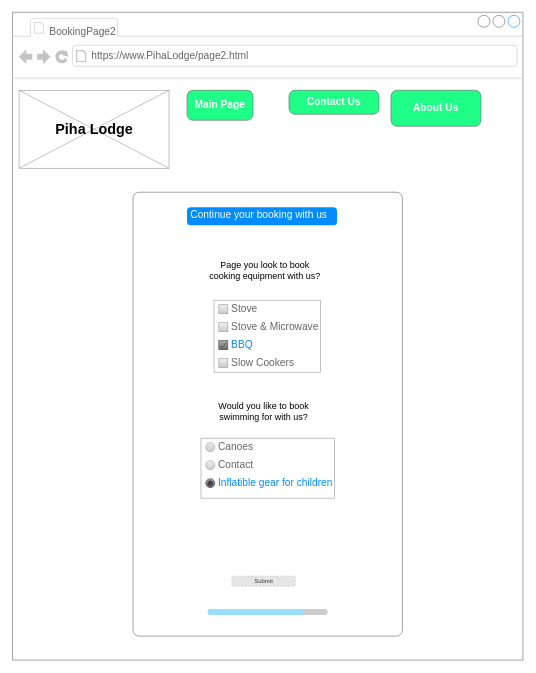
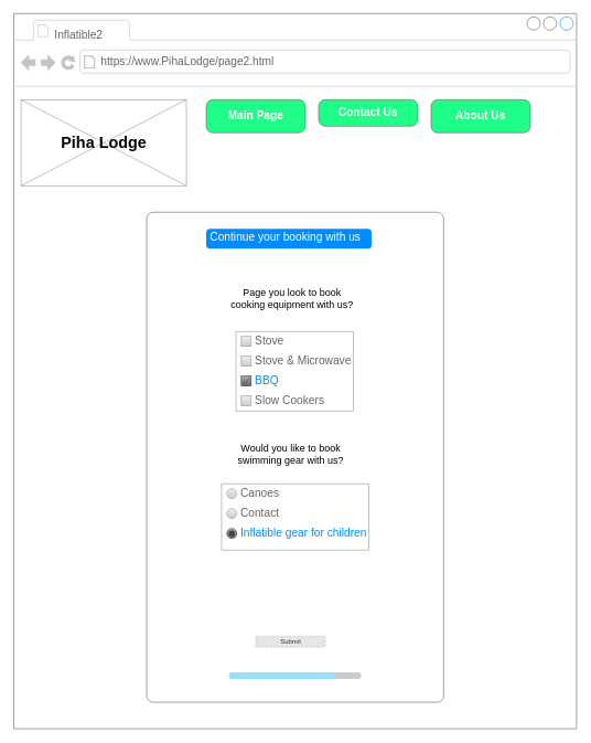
  <mxCell id="0" />
  <mxCell id="1" parent="0" />
  <mxCell id="2" value="" style="strokeWidth=1;shadow=0;dashed=0;align=center;html=1;shape=mxgraph.mockup.containers.browserWindow;rSize=0;strokeColor=#666666;strokeColor2=#008cff;strokeColor3=#c4c4c4;mainText=,;recursiveResize=0;" vertex="1" parent="1"><mxGeometry x="20" y="20" width="851" height="1080" as="geometry" /></mxCell>
- <mxCell id="3" value="BookingPage2" style="strokeWidth=1;shadow=0;dashed=0;align=center;html=1;shape=mxgraph.mockup.containers.anchor;fontSize=17;fontColor=#666666;align=left;whiteSpace=wrap;" vertex="1" parent="2"><mxGeometry x="60" y="20" width="110" height="26" as="geometry" /></mxCell>
+ <mxCell id="3" value="Inflatible2" style="strokeWidth=1;shadow=0;dashed=0;align=center;html=1;shape=mxgraph.mockup.containers.anchor;fontSize=17;fontColor=#666666;align=left;whiteSpace=wrap;" vertex="1" parent="2"><mxGeometry x="60" y="20" width="110" height="26" as="geometry" /></mxCell>
  <mxCell id="4" value="https://www.PihaLodge/page2.html" style="strokeWidth=1;shadow=0;dashed=0;align=center;html=1;shape=mxgraph.mockup.containers.anchor;rSize=0;fontSize=17;fontColor=#666666;align=left;" vertex="1" parent="2"><mxGeometry x="130" y="60" width="250" height="26" as="geometry" /></mxCell>
  <mxCell id="5" value="" style="verticalLabelPosition=bottom;shadow=0;dashed=0;align=center;html=1;verticalAlign=top;strokeWidth=1;shape=mxgraph.mockup.graphics.simpleIcon;strokeColor=#999999;" vertex="1" parent="2"><mxGeometry x="11" y="130" width="250" height="130" as="geometry" /></mxCell>
  <mxCell id="6" value="Piha Lodge" style="text;strokeColor=none;fillColor=none;html=1;fontSize=24;fontStyle=1;verticalAlign=middle;align=center;" vertex="1" parent="2"><mxGeometry x="86" y="175" width="100" height="40" as="geometry" /></mxCell>
- <mxCell id="7" value="About Us" style="strokeWidth=1;shadow=0;dashed=0;align=center;html=1;shape=mxgraph.mockup.buttons.button;strokeColor=#666666;fontColor=#ffffff;mainText=;buttonStyle=round;fontSize=17;fontStyle=1;fillColor=#1FFF87;whiteSpace=wrap;" vertex="1" parent="2"><mxGeometry x="631" y="130" width="150" height="60" as="geometry" /></mxCell>
+ <mxCell id="7" value="About Us" style="strokeWidth=1;shadow=0;dashed=0;align=center;html=1;shape=mxgraph.mockup.buttons.button;strokeColor=#666666;fontColor=#ffffff;mainText=;buttonStyle=round;fontSize=17;fontStyle=1;fillColor=#1FFF87;whiteSpace=wrap;" vertex="1" parent="2"><mxGeometry x="631" y="130" width="150" height="50" as="geometry" /></mxCell>
  <mxCell id="8" value="Contact Us" style="strokeWidth=1;shadow=0;dashed=0;align=center;html=1;shape=mxgraph.mockup.buttons.button;strokeColor=#666666;fontColor=#ffffff;mainText=;buttonStyle=round;fontSize=17;fontStyle=1;fillColor=#1FFF87;whiteSpace=wrap;labelBackgroundColor=none;" vertex="1" parent="2"><mxGeometry x="461" y="130" width="150" height="40" as="geometry" /></mxCell>
- <mxCell id="9" value="Main Page" style="strokeWidth=1;shadow=0;dashed=0;align=center;html=1;shape=mxgraph.mockup.buttons.button;strokeColor=#666666;fontColor=#ffffff;mainText=;buttonStyle=round;fontSize=17;fontStyle=1;fillColor=#1FFF87;whiteSpace=wrap;" vertex="1" parent="2"><mxGeometry x="291" y="130" width="110" height="50" as="geometry" /></mxCell>
+ <mxCell id="9" value="Main Page" style="strokeWidth=1;shadow=0;dashed=0;align=center;html=1;shape=mxgraph.mockup.buttons.button;strokeColor=#666666;fontColor=#ffffff;mainText=;buttonStyle=round;fontSize=17;fontStyle=1;fillColor=#1FFF87;whiteSpace=wrap;" vertex="1" parent="2"><mxGeometry x="291" y="130" width="150" height="50" as="geometry" /></mxCell>
  <mxCell id="10" value="" style="shape=mxgraph.mockup.containers.marginRect;rectMarginTop=10;strokeColor=#666666;strokeWidth=1;dashed=0;rounded=1;arcSize=5;recursiveResize=0;html=1;whiteSpace=wrap;" vertex="1" parent="2"><mxGeometry x="201" y="290" width="449" height="750" as="geometry" /></mxCell>
  <mxCell id="11" value="Continue your booking with us" style="shape=rect;strokeColor=none;fillColor=#008cff;strokeWidth=1;dashed=0;rounded=1;arcSize=20;fontColor=#ffffff;fontSize=17;spacing=2;spacingTop=-2;align=left;autosize=1;spacingLeft=4;resizeWidth=0;resizeHeight=0;perimeter=none;html=1;whiteSpace=wrap;" vertex="1" parent="10"><mxGeometry x="90" y="35" width="250" height="30" as="geometry" /></mxCell>
  <mxCell id="12" value="Page you look to book cooking equipment with us?" style="text;html=1;strokeColor=none;fillColor=none;align=center;verticalAlign=middle;whiteSpace=wrap;overflow=hidden;fontSize=15;" vertex="1" parent="10"><mxGeometry x="124.5" y="120" width="190" height="40" as="geometry" /></mxCell>
  <mxCell id="13" value="" style="verticalLabelPosition=bottom;shadow=0;dashed=0;align=center;html=1;verticalAlign=top;strokeWidth=1;shape=mxgraph.mockup.misc.progressBar;fillColor=#cccccc;strokeColor=none;fillColor2=#99ddff;barPos=80;" vertex="1" parent="10"><mxGeometry x="124.5" y="700" width="200" height="20" as="geometry" /></mxCell>
  <mxCell id="14" value="Submit" style="rounded=1;html=1;shadow=0;dashed=1;whiteSpace=wrap;fontSize=10;fillColor=#E6E6E6;align=center;strokeColor=#B3B3B3;fontColor=#333333;" vertex="1" parent="10"><mxGeometry x="164.75" y="650" width="105.5" height="16.88" as="geometry" /></mxCell>
  <mxCell id="15" value="" style="strokeWidth=1;shadow=0;dashed=0;align=center;html=1;shape=mxgraph.mockup.forms.rrect;rSize=0;strokeColor=#999999;fillColor=#ffffff;recursiveResize=0;" vertex="1" parent="10"><mxGeometry x="135" y="190" width="177.5" height="120" as="geometry" /></mxCell>
  <mxCell id="16" value="Stove" style="strokeWidth=1;shadow=0;dashed=0;align=center;html=1;shape=mxgraph.mockup.forms.rrect;rSize=0;fillColor=#eeeeee;strokeColor=#999999;gradientColor=#cccccc;align=left;spacingLeft=4;fontSize=17;fontColor=#666666;labelPosition=right;" vertex="1" parent="15"><mxGeometry x="8" y="7.5" width="15" height="15" as="geometry" /></mxCell>
  <mxCell id="17" value="Stove &amp;amp; Microwave" style="strokeWidth=1;shadow=0;dashed=0;align=center;html=1;shape=mxgraph.mockup.forms.rrect;rSize=0;fillColor=#eeeeee;strokeColor=#999999;gradientColor=#cccccc;align=left;spacingLeft=4;fontSize=17;fontColor=#666666;labelPosition=right;" vertex="1" parent="15"><mxGeometry x="8" y="37.5" width="15" height="15" as="geometry" /></mxCell>
  <mxCell id="18" value="BBQ" style="strokeWidth=1;shadow=0;dashed=0;align=center;html=1;shape=mxgraph.mockup.forms.checkbox;rSize=0;resizable=0;fillColor=#aaaaaa;strokeColor=#444444;gradientColor=#666666;align=left;spacingLeft=4;fontSize=17;fontColor=#008cff;labelPosition=right;" vertex="1" parent="15"><mxGeometry x="8" y="67.5" width="15" height="15" as="geometry" /></mxCell>
  <mxCell id="19" value="Slow Cookers" style="strokeWidth=1;shadow=0;dashed=0;align=center;html=1;shape=mxgraph.mockup.forms.rrect;rSize=0;fillColor=#eeeeee;strokeColor=#999999;gradientColor=#cccccc;align=left;spacingLeft=4;fontSize=17;fontColor=#666666;labelPosition=right;" vertex="1" parent="15"><mxGeometry x="8" y="97.5" width="15" height="15" as="geometry" /></mxCell>
- <mxCell id="20" value="Would you like to book swimming for with us?" style="text;html=1;strokeColor=none;fillColor=none;align=center;verticalAlign=middle;whiteSpace=wrap;overflow=hidden;fontSize=15;" vertex="1" parent="10"><mxGeometry x="122.5" y="355" width="190" height="40" as="geometry" /></mxCell>
+ <mxCell id="20" value="Would you like to book swimming gear with us?" style="text;html=1;strokeColor=none;fillColor=none;align=center;verticalAlign=middle;whiteSpace=wrap;overflow=hidden;fontSize=15;" vertex="1" parent="10"><mxGeometry x="122.5" y="355" width="190" height="40" as="geometry" /></mxCell>
  <mxCell id="21" value="" style="strokeWidth=1;shadow=0;dashed=0;align=center;html=1;shape=mxgraph.mockup.forms.rrect;rSize=0;strokeColor=#999999;fillColor=#ffffff;recursiveResize=0;" vertex="1" parent="10"><mxGeometry x="113.25" y="420" width="222.5" height="100" as="geometry" /></mxCell>
  <mxCell id="22" value="Canoes" style="shape=ellipse;rSize=0;fillColor=#eeeeee;strokeColor=#999999;gradientColor=#cccccc;html=1;align=left;spacingLeft=4;fontSize=17;fontColor=#666666;labelPosition=right;" vertex="1" parent="21"><mxGeometry x="8" y="7.5" width="15" height="15" as="geometry" /></mxCell>
  <mxCell id="23" value="Contact" style="shape=ellipse;rSize=0;fillColor=#eeeeee;strokeColor=#999999;gradientColor=#cccccc;html=1;align=left;spacingLeft=4;fontSize=17;fontColor=#666666;labelPosition=right;" vertex="1" parent="21"><mxGeometry x="8" y="37.5" width="15" height="15" as="geometry" /></mxCell>
  <mxCell id="24" value="Inflatible gear for children" style="shape=ellipse;rSize=0;fillColor=#aaaaaa;strokeColor=#444444;gradientColor=#666666;html=1;align=left;spacingLeft=4;fontSize=17;fontColor=#008cff;labelPosition=right;" vertex="1" parent="21"><mxGeometry x="8" y="67.5" width="15" height="15" as="geometry" /></mxCell>
  <mxCell id="25" value="" style="shape=ellipse;fillColor=#444444;strokeColor=none;html=1;" vertex="1" parent="24"><mxGeometry x="3" y="3" width="9" height="9" as="geometry" /></mxCell>
